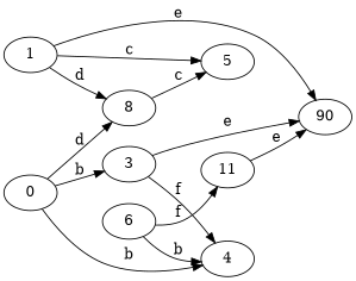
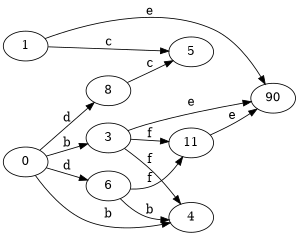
  strict digraph {
    rankdir=LR
    1
    5
    8
    n4 [label=90]
    3
    4
    11
    6
    0
    1 -> 5 [label=c]
-   1 -> 8 [label=d]
    1 -> n4 [label=e]
    8 -> 5 [label=c]
    3 -> n4 [label=e]
    3 -> 4 [label=f]
+   3 -> 11 [label=f]
    11 -> n4 [label=e]
    6 -> 4 [label=b]
    6 -> 11 [label=f]
    0 -> 8 [label=d]
    0 -> 3 [label=b]
    0 -> 4 [label=b]
+   0 -> 6 [label=d]
  }
